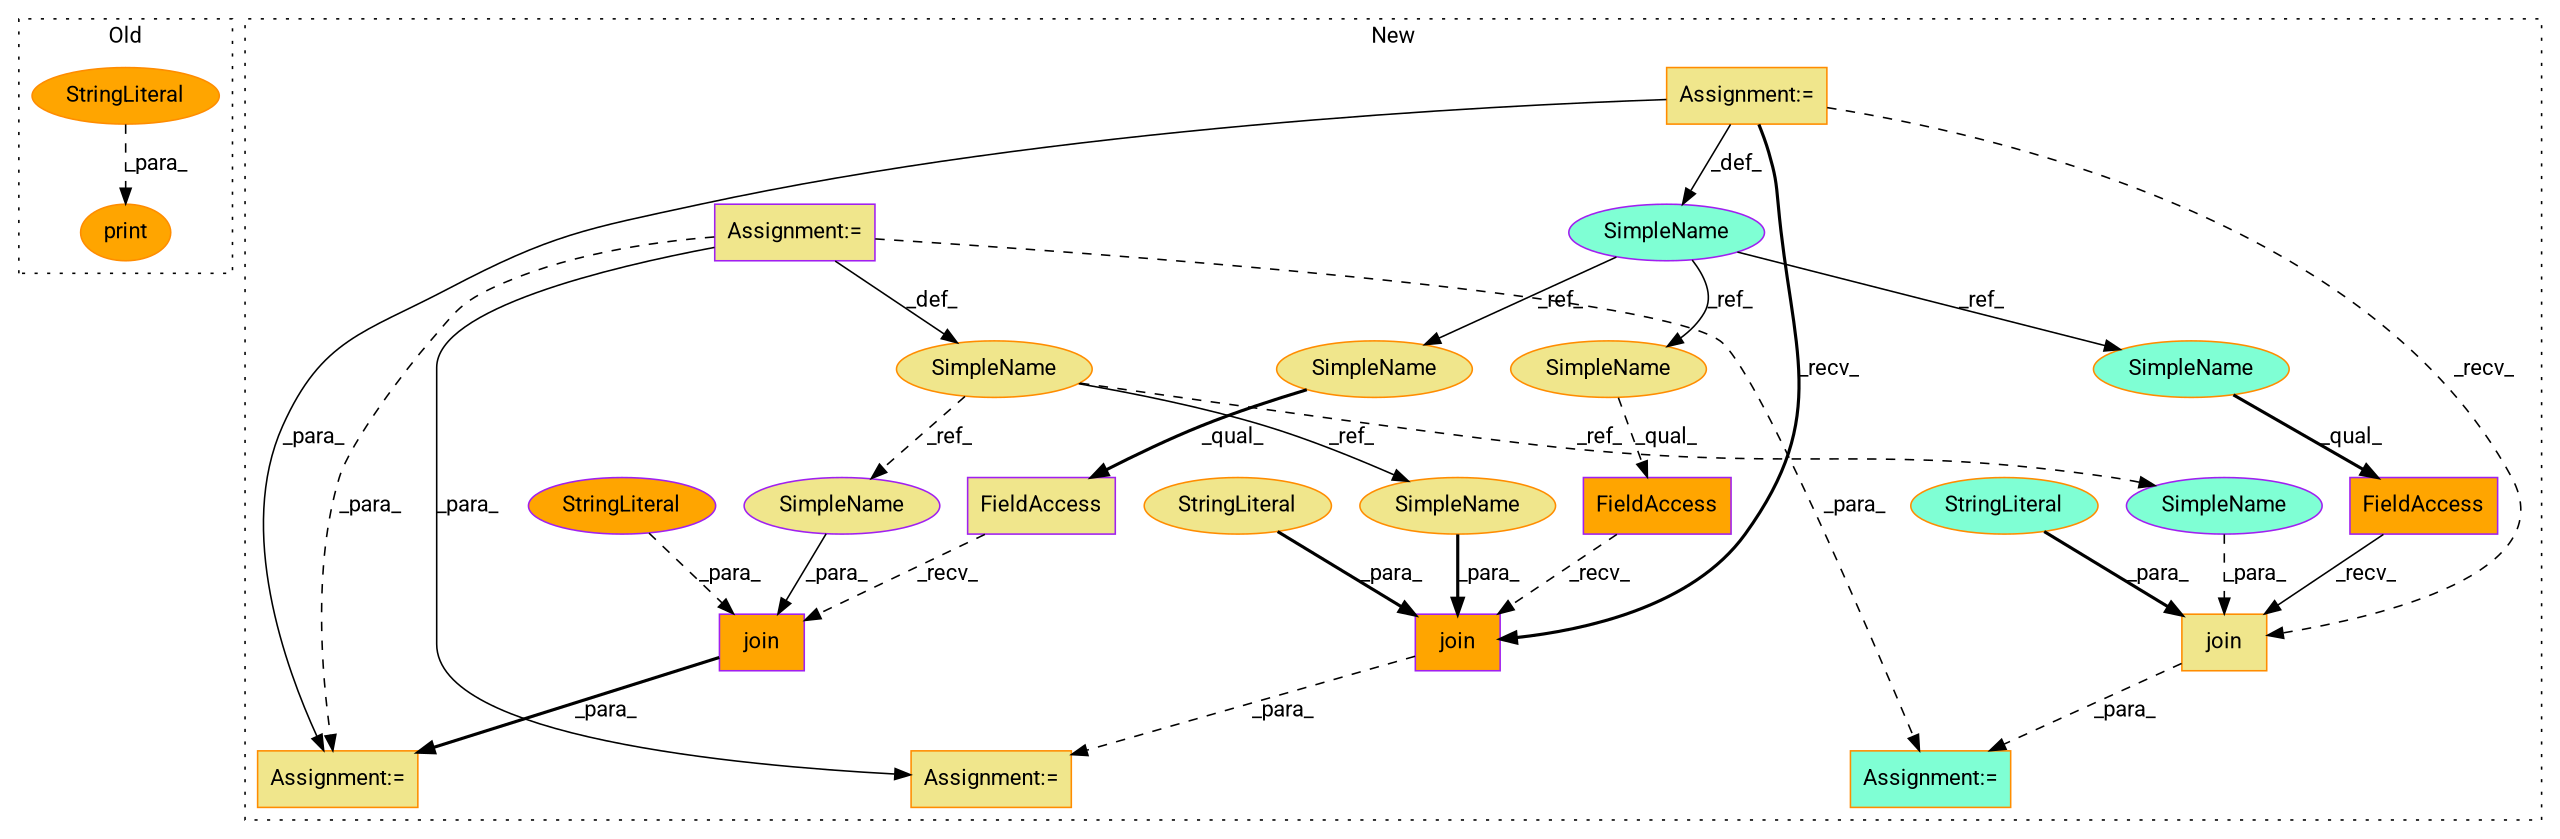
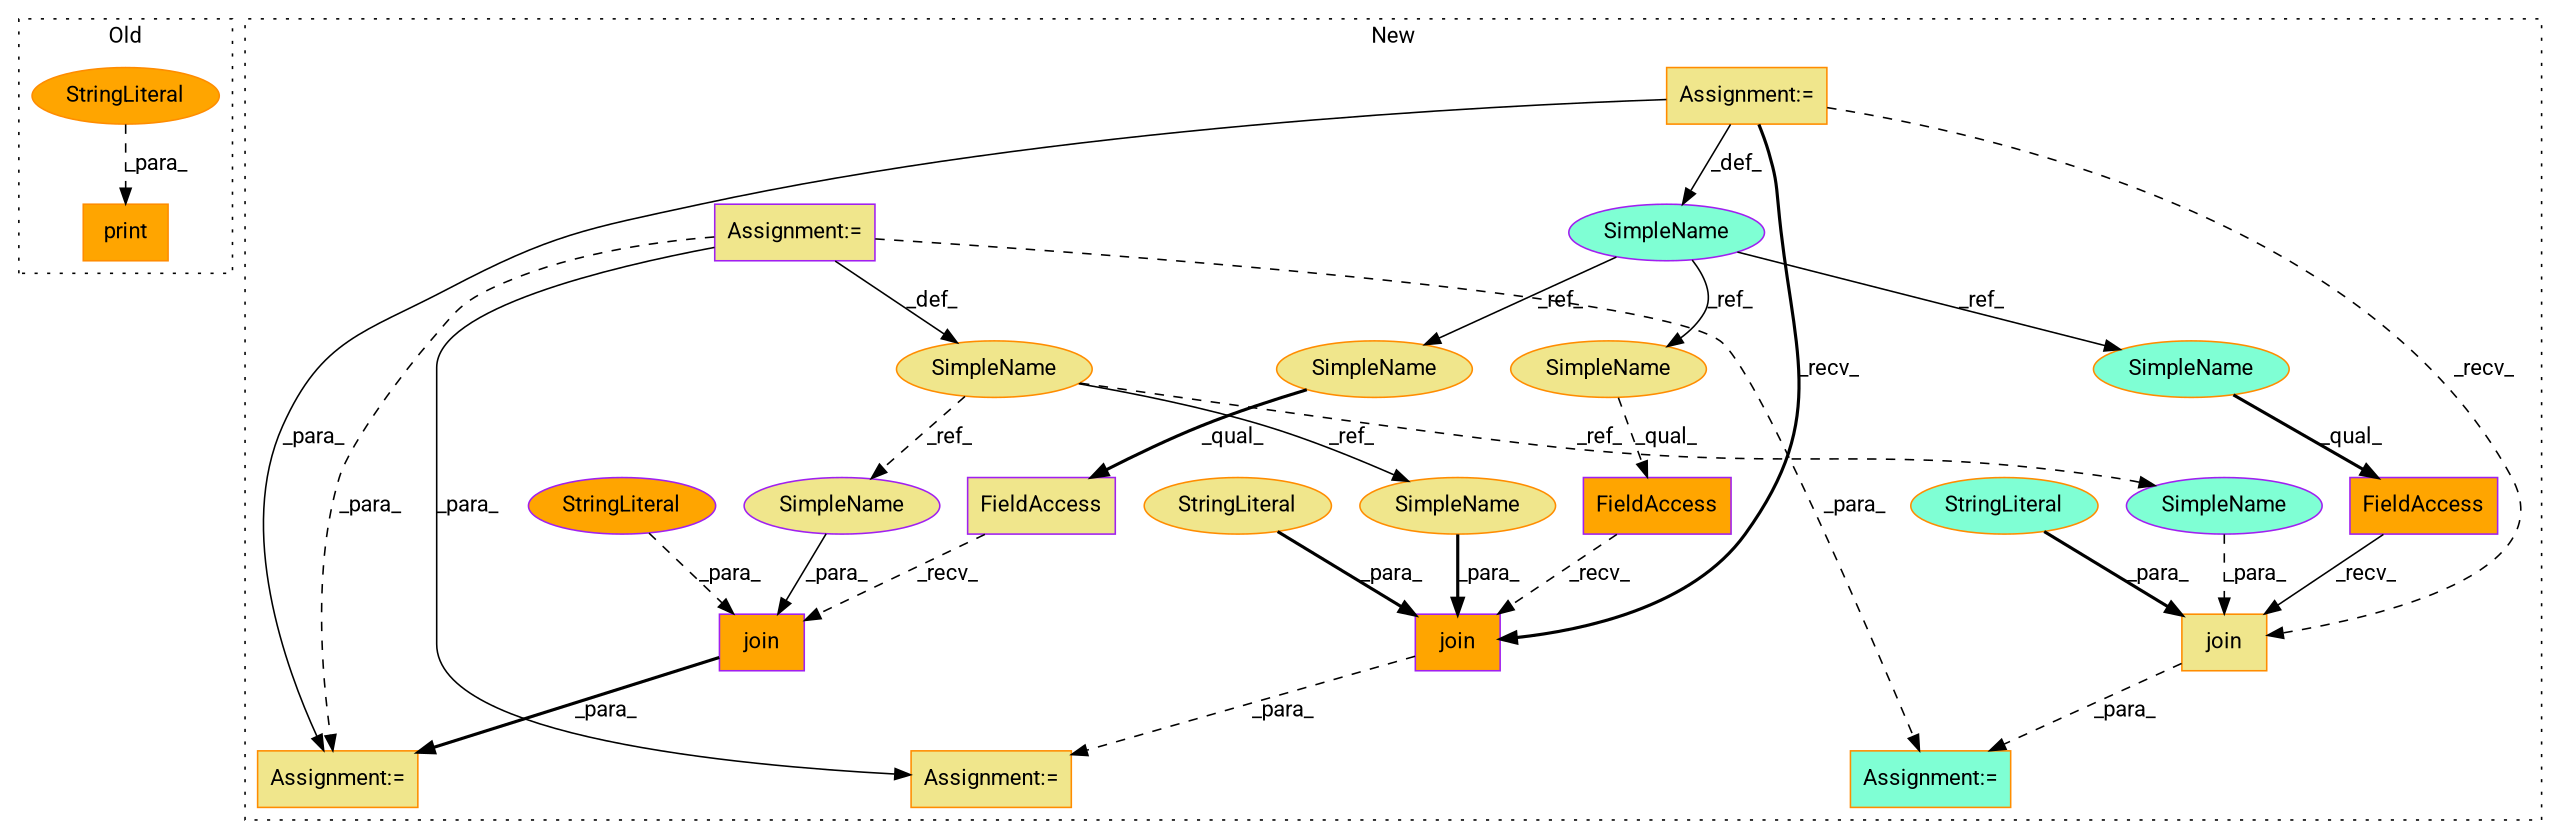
  digraph {
    fontname=Roboto
    node [a=42 l=2 s=975 shape=box style=filled fillcolor=khaki color=darkorange fontname=Roboto]
    edge [style=dashed fontname=Roboto]
-   n1 [a=32 l="6,1" label=print s="831,892" shape=ellipse fillcolor=orange]
+   n1 [a=32 l="6,1" label=print s="831,892" fillcolor=orange]
    n2 [a=45 l=55 label=StringLiteral s=837 shape=ellipse fillcolor=orange]
    n3 [a=32 l="5,1" label=join s="983,1017" fillcolor=orange color=purple]
    n4 [a=22 l=7 label=FieldAccess color=purple]
    n5 [label=SimpleName s=282 shape=ellipse fillcolor=aquamarine color=purple]
    n6 [a=22 l=7 label=FieldAccess s=1040 fillcolor=orange color=purple]
    n7 [a=22 l=7 label=FieldAccess s=1098 fillcolor=orange color=purple]
    n8 [l=10 label=SimpleName s=935 shape=ellipse]
    n9 [a=32 l="5,1" label=join s="1048,1081" fillcolor=orange color=purple]
    n10 [a=45 l=17 label=StringLiteral s=1064 shape=ellipse]
    n11 [a=32 l="5,1" label=join s="1106,1133"]
    n12 [a=45 l=18 label=StringLiteral s=999 shape=ellipse fillcolor=orange color=purple]
    n13 [a=45 l=11 label=StringLiteral s=1122 shape=ellipse fillcolor=aquamarine]
    n14 [a=7 l=1 label="Assignment:=" s=1097 fillcolor=aquamarine]
    n15 [a=7 l=1 label="Assignment:=" s=945 color=purple]
    n16 [a=7 label="Assignment:=" s=282]
    n17 [a=7 l=1 label="Assignment:=" s=1039]
    n18 [a=7 l=1 label="Assignment:=" s=974]
    n19 [label=SimpleName shape=ellipse]
    n20 [label=SimpleName s=1040 shape=ellipse]
    n21 [label=SimpleName s=1098 shape=ellipse fillcolor=aquamarine]
    n22 [l=10 label=SimpleName s=988 shape=ellipse color=purple]
    n23 [l=10 label=SimpleName s=1111 shape=ellipse fillcolor=aquamarine color=purple]
    n24 [l=10 label=SimpleName s=1053 shape=ellipse]
    subgraph cluster_1 {
      label=Old
      style=dotted
      n1
      n2
    }
    subgraph cluster_2 {
      label=New
      style=dotted
      n3
      n4
      n5
      n6
      n7
      n8
      n9
      n10
      n11
      n12
      n13
      n14
      n15
      n16
      n17
      n18
      n19
      n20
      n21
      n22
      n23
      n24
    }
    n2 -> n1 [label=_para_]
    n3 -> n18 [label=_para_ style=bold]
    n4 -> n3 [label=_recv_]
    n5 -> n19 [label=_ref_ style=solid]
    n5 -> n20 [label=_ref_ style=solid]
    n5 -> n21 [label=_ref_ style=solid]
    n6 -> n9 [label=_recv_]
    n7 -> n11 [label=_recv_ style=solid]
    n8 -> n22 [label=_ref_]
    n8 -> n23 [label=_ref_]
    n8 -> n24 [label=_ref_ style=solid]
    n9 -> n17 [label=_para_]
    n10 -> n9 [label=_para_ style=bold]
    n11 -> n14 [label=_para_]
    n12 -> n3 [label=_para_]
    n13 -> n11 [label=_para_ style=bold]
    n15 -> n8 [label=_def_ style=solid]
    n15 -> n14 [label=_para_]
    n15 -> n17 [label=_para_ style=solid]
    n15 -> n18 [label=_para_]
    n16 -> n5 [label=_def_ style=solid]
    n16 -> n9 [label=_recv_ style=bold]
    n16 -> n11 [label=_recv_]
    n16 -> n18 [label=_para_ style=solid]
    n19 -> n4 [label=_qual_ style=bold]
    n20 -> n6 [label=_qual_]
    n21 -> n7 [label=_qual_ style=bold]
    n22 -> n3 [label=_para_ style=solid]
    n23 -> n11 [label=_para_]
    n24 -> n9 [label=_para_ style=bold]
  }
